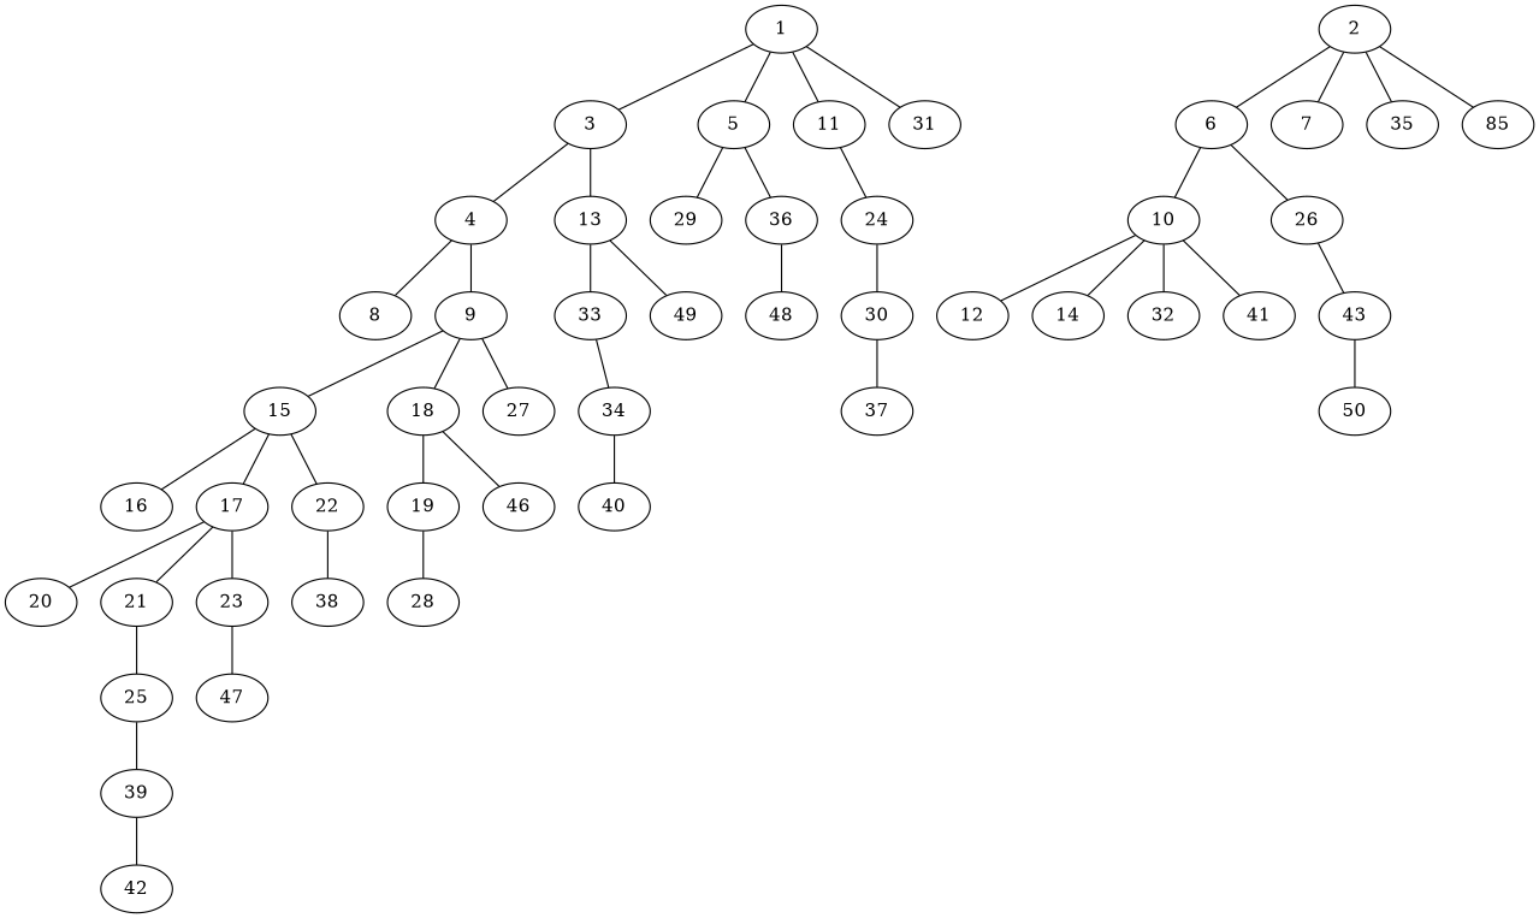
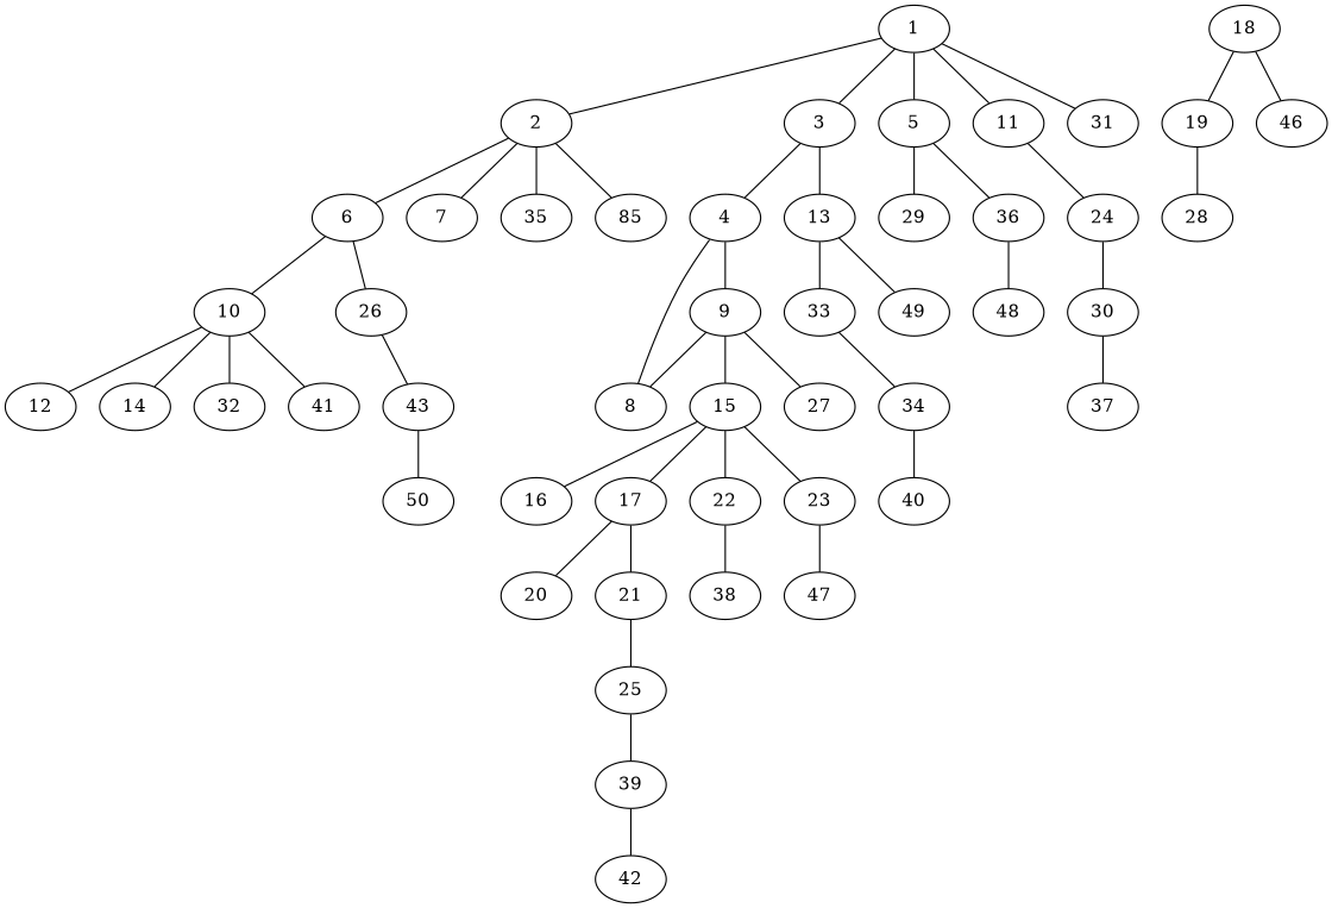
  graph {
    1
    2
    3
    5
    11
    31
    6
    7
    35
    n10 [label=85]
    4
    13
    29
    36
    24
    10
    26
    8
    9
    33
    49
    48
    30
    12
    14
    32
    41
    43
    15
    18
    27
    34
    16
    17
    22
    19
    46
    50
    20
    21
    23
    38
    28
    37
    40
    25
    47
    39
    42
+   1 -- 2
    1 -- 3
    1 -- 5
    1 -- 11
    1 -- 31
    2 -- 6
    2 -- 7
    2 -- 35
    2 -- n10
    3 -- 4
    3 -- 13
    5 -- 29
    5 -- 36
    11 -- 24
    6 -- 10
    6 -- 26
    4 -- 8
    4 -- 9
    13 -- 33
    13 -- 49
    36 -- 48
    24 -- 30
    10 -- 12
    10 -- 14
    10 -- 32
    10 -- 41
    26 -- 43
    9 -- 15
-   9 -- 18
+   9 -- 8
    9 -- 27
    33 -- 34
    30 -- 37
    43 -- 50
    15 -- 16
    15 -- 17
    15 -- 22
    18 -- 19
    18 -- 46
    34 -- 40
    17 -- 20
    17 -- 21
-   17 -- 23
+   15 -- 23
    22 -- 38
    19 -- 28
    21 -- 25
    23 -- 47
    25 -- 39
    39 -- 42
  }
